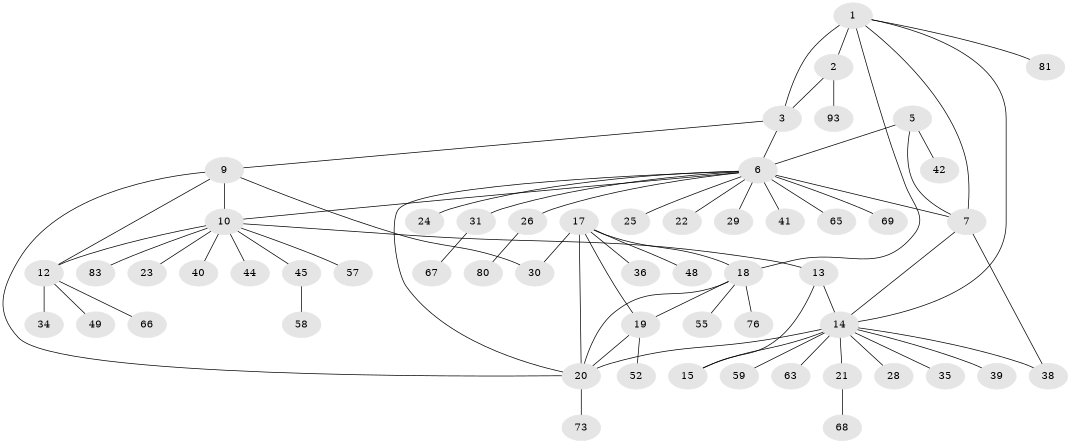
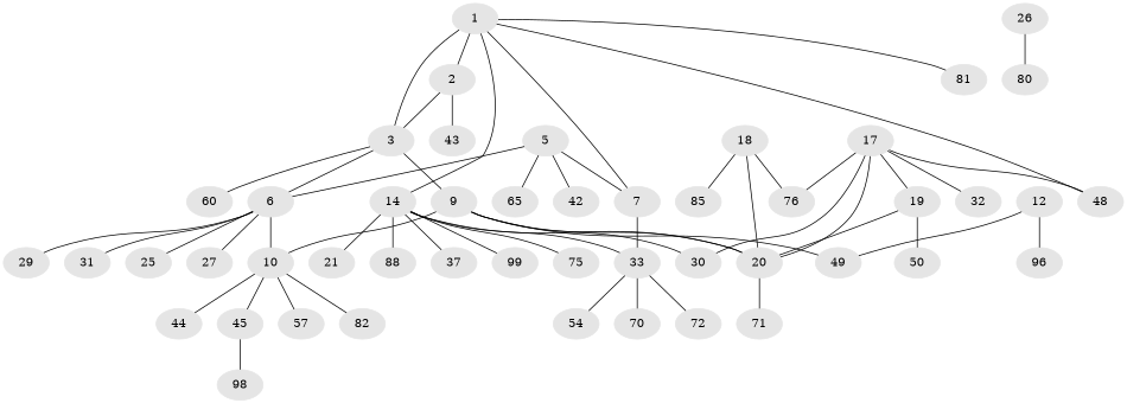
  graph {
    node [color=gray90 style=filled]
    1 [super="+4"]
    2 [super="+22"]
    3 [super="+62"]
    7 [super="+75"]
    14 [super="+16"]
    18
    n7 [label=81]
-   43 [super="+61" label=93]
+   43 [super="+61"]
    6 [super="+8"]
    9 [super="+64"]
-   33 [super="+38" label=38]
+   60
+   33 [super="+38"]
    20 [super="+76"]
-   15 [super="+50"]
+   15 [super="+50" label=75]
    21 [super="+84"]
-   28 [super="+36"]
-   37 [label=35]
-   39
-   59
-   63
+   28 [super="+36" label=88]
+   37
+   59 [label=99]
    19 [super="+47"]
-   55
+   55 [label=85]
    n23 [label=76 super="+78"]
    10 [super="+11"]
-   24
    25
    26 [super="+74"]
-   27 [label=22]
+   27
    29
    31 [super="+53"]
-   41
    65
-   69
    12 [super="+77"]
    30
    5 [super="+46"]
    42
-   13 [super="+35"]
-   23
-   40
    44
    45
    57
-   82 [label=83]
-   73
+   82
+   73 [label=71]
    80
-   67 [super="+81"]
-   34 [super="+83"]
+   54
+   70
+   72
    49 [super="+51"]
-   66
-   58
-   68
+   66 [label=96]
+   58 [label=98]
    17 [super="+79"]
-   32 [label=36]
+   32
    48
-   52
+   52 [label=50]
    1 -- 2 [weight=2]
    1 -- 3 [weight=2]
    1 -- 7
    1 -- 14
-   1 -- 18
+   1 -- 48
    1 -- n7
    2 -- 3
    2 -- 43
    3 -- 6
    3 -- 9
-   7 -- 14
+   3 -- 60
    7 -- 33
    14 -- 33
    14 -- 20
    14 -- 15 [weight=2]
    14 -- 21
    14 -- 28
    14 -- 37
-   14 -- 39
    14 -- 59
-   14 -- 63
    18 -- 20
-   18 -- 19
    18 -- 55
    18 -- n23
-   6 -- 7 [weight=2]
-   6 -- 20
    6 -- 10
-   6 -- 24
    6 -- 25
-   6 -- 26
    6 -- 27
    6 -- 29
    6 -- 31
-   6 -- 41
-   6 -- 65
-   6 -- 69
+   5 -- 65
    9 -- 20
    9 -- 10 [weight=2]
-   9 -- 12
+   9 -- 49
    9 -- 30
+   33 -- 54
+   33 -- 70
+   33 -- 72
    20 -- 73
-   21 -- 68
    19 -- 20
    19 -- 52
-   10 -- 12 [weight=2]
-   10 -- 13
-   10 -- 23
-   10 -- 40
    10 -- 44
    10 -- 45
    10 -- 57
    10 -- 82
    26 -- 80
-   31 -- 67
-   12 -- 34
    12 -- 49
    12 -- 66
    5 -- 7
    5 -- 6 [weight=2]
    5 -- 42
-   13 -- 14 [weight=2]
-   13 -- 15
    45 -- 58
-   17 -- 18
+   17 -- n23
    17 -- 20
    17 -- 19
    17 -- 30
    17 -- 32
    17 -- 48
  }
